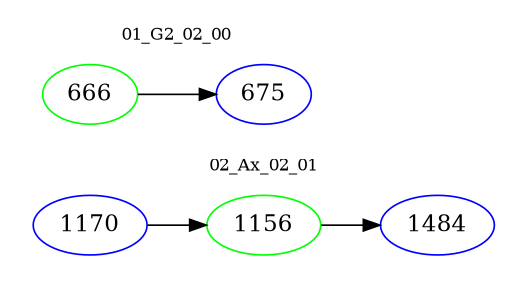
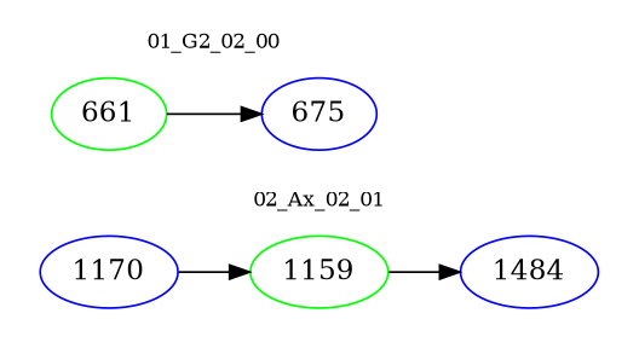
  digraph {
    rankdir=LR
    node [color=blue]
    edge [color=black]
    n1 [label=1170]
-   n2 [color=green label=1156]
+   n2 [color=green label=1159]
    n3 [label=1484]
-   n4 [color=green label=666]
+   n4 [color=green label=661]
    n5 [label=675]
    subgraph cluster_1 {
      color=white
      fontsize=10
      label="02_Ax_02_01"
      n1
      n2
      n3
    }
    subgraph cluster_2 {
      color=white
      fontsize=10
      label="01_G2_02_00"
      n4
      n5
    }
    n1 -> n2
    n2 -> n3
    n4 -> n5
  }
